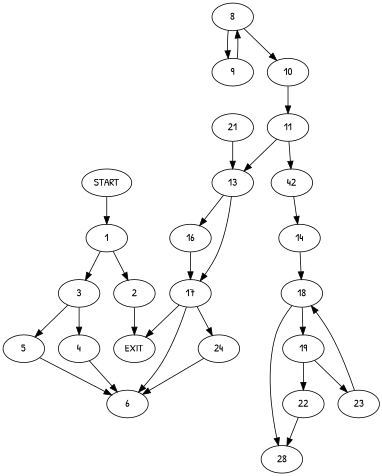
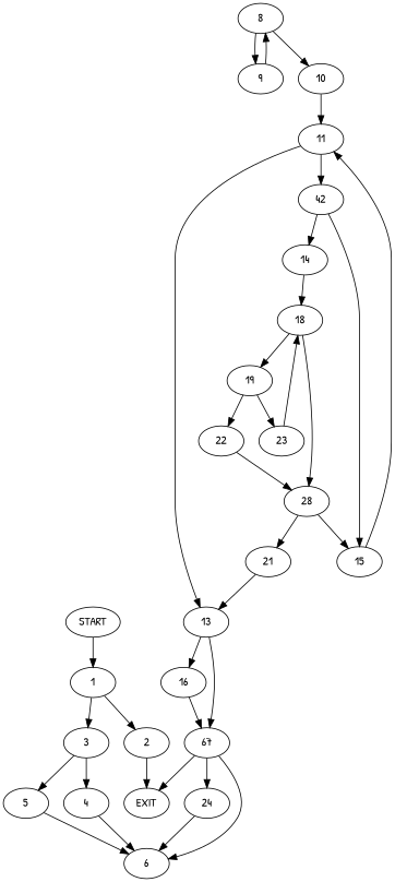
  digraph {
    fontname="Patrick Hand"
    node [fontname="Patrick Hand"]
    edge [fontname="Patrick Hand"]
    n1 [label=START]
    1
    2
    3
    n5 [label=EXIT]
    4
    5
    6
    8
    9
    10
    11
    n13 [label=42]
    13
    14
+   15
    16
-   17
+   17 [label=67]
    18
    24
    19
    n22 [label=28]
    22
    23
    21
    n1 -> 1
    1 -> 2
    1 -> 3
    2 -> n5
    3 -> 4
    3 -> 5
    4 -> 6
    5 -> 6
    8 -> 9
    8 -> 10
    9 -> 8
    10 -> 11
    11 -> n13
    11 -> 13
    n13 -> 14
+   n13 -> 15
    13 -> 16
    13 -> 17
    14 -> 18
+   15 -> 11
    16 -> 17
    17 -> n5
    17 -> 6
    17 -> 24
    18 -> 19
    18 -> n22
    24 -> 6
    19 -> 22
    19 -> 23
+   n22 -> 15
+   n22 -> 21
    22 -> n22
    23 -> 18
    21 -> 13
  }
